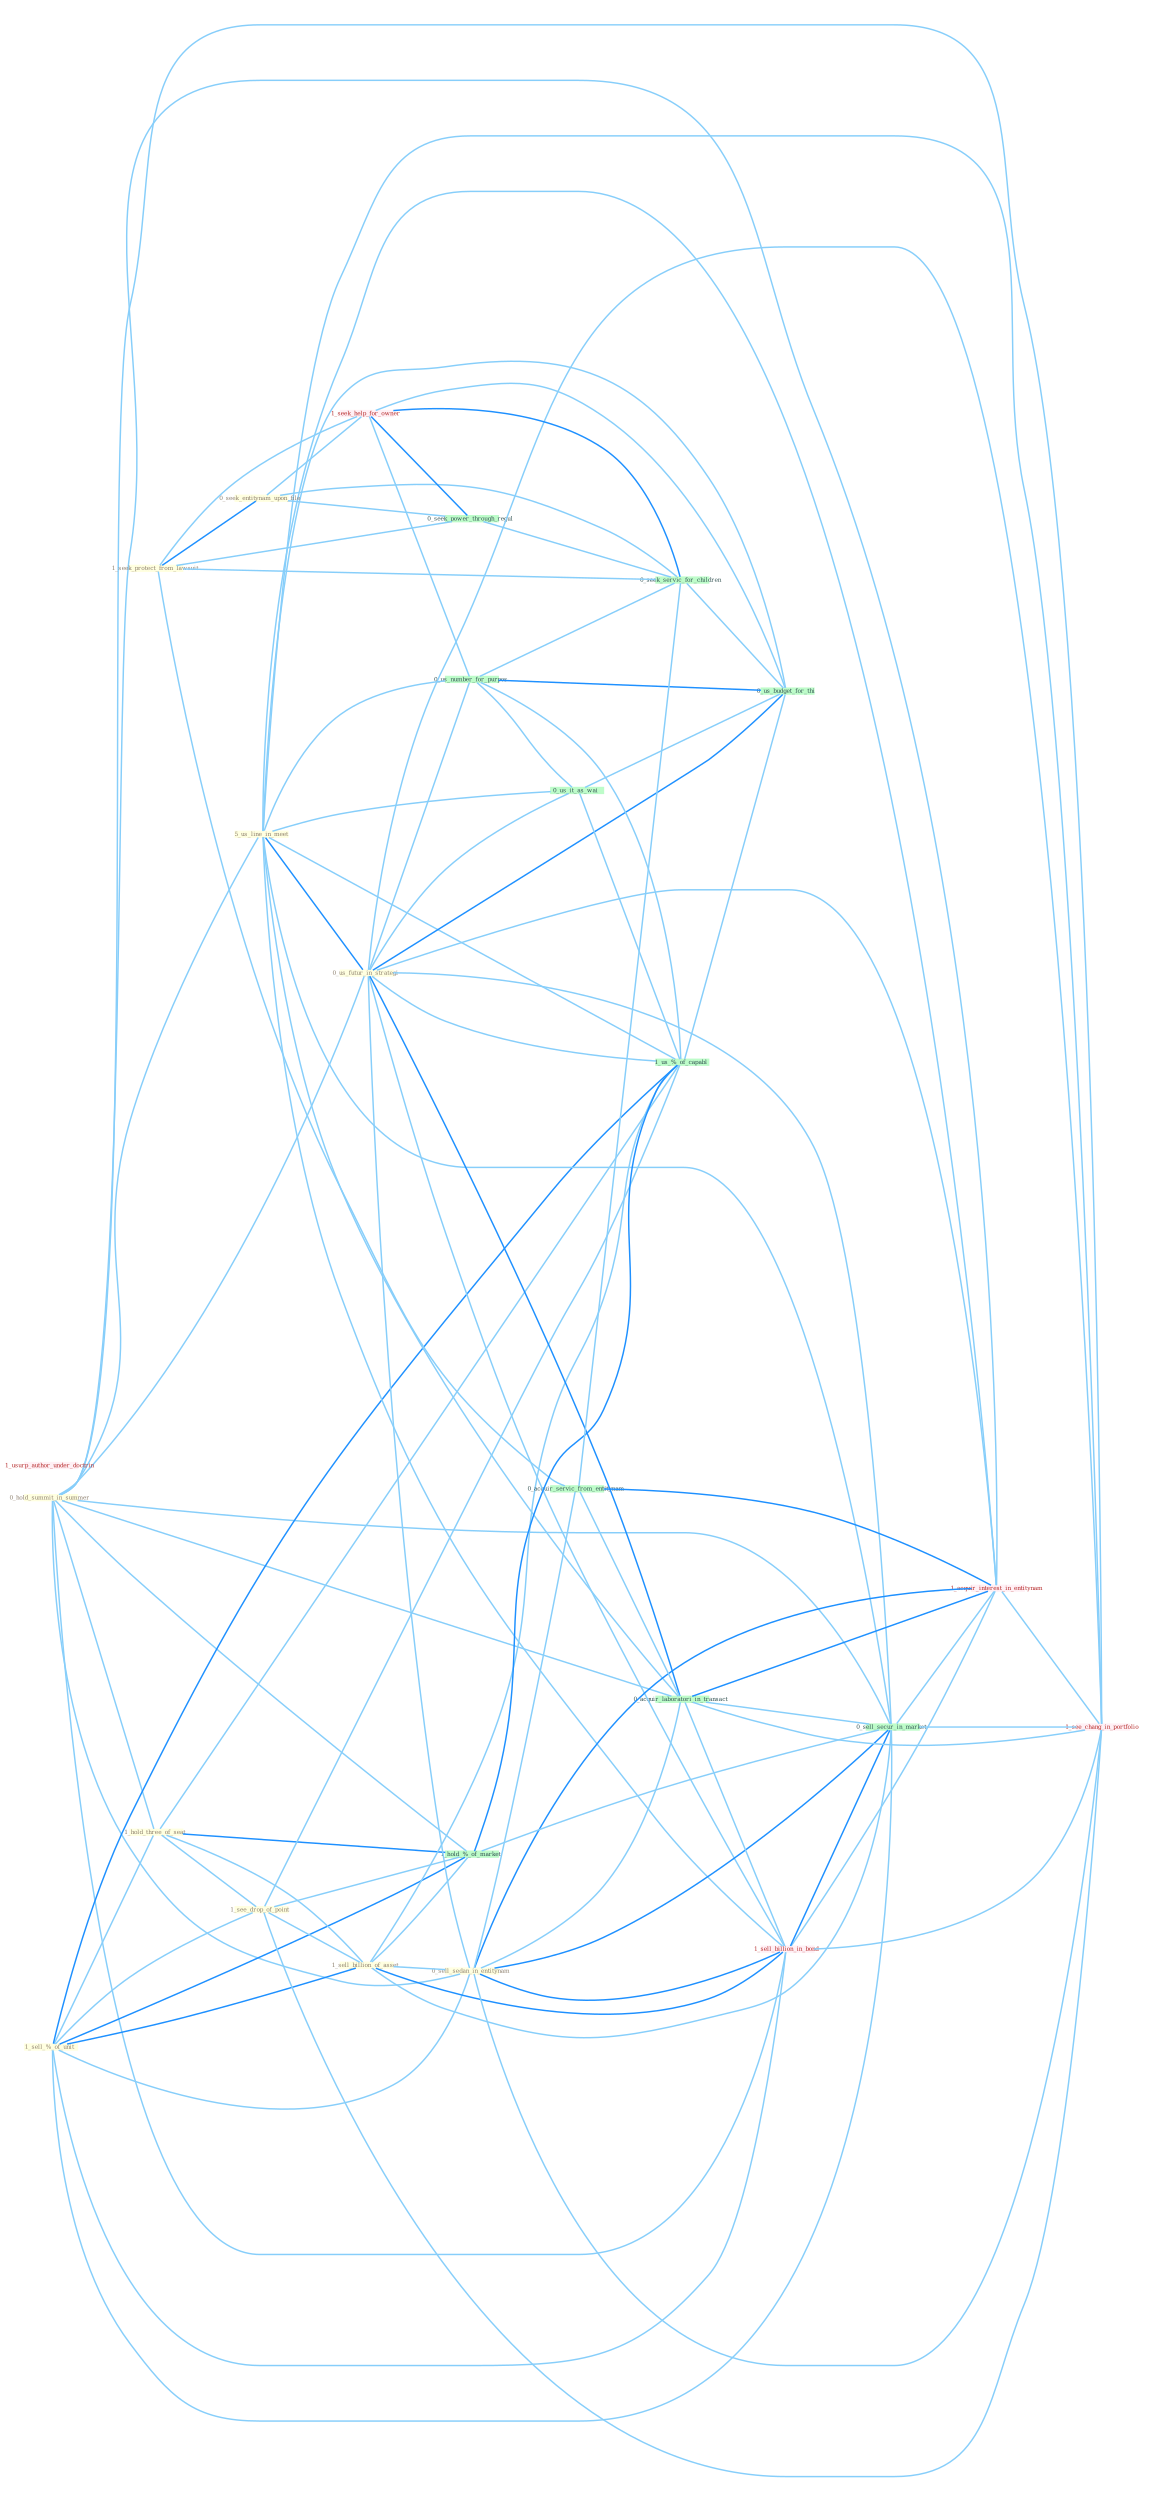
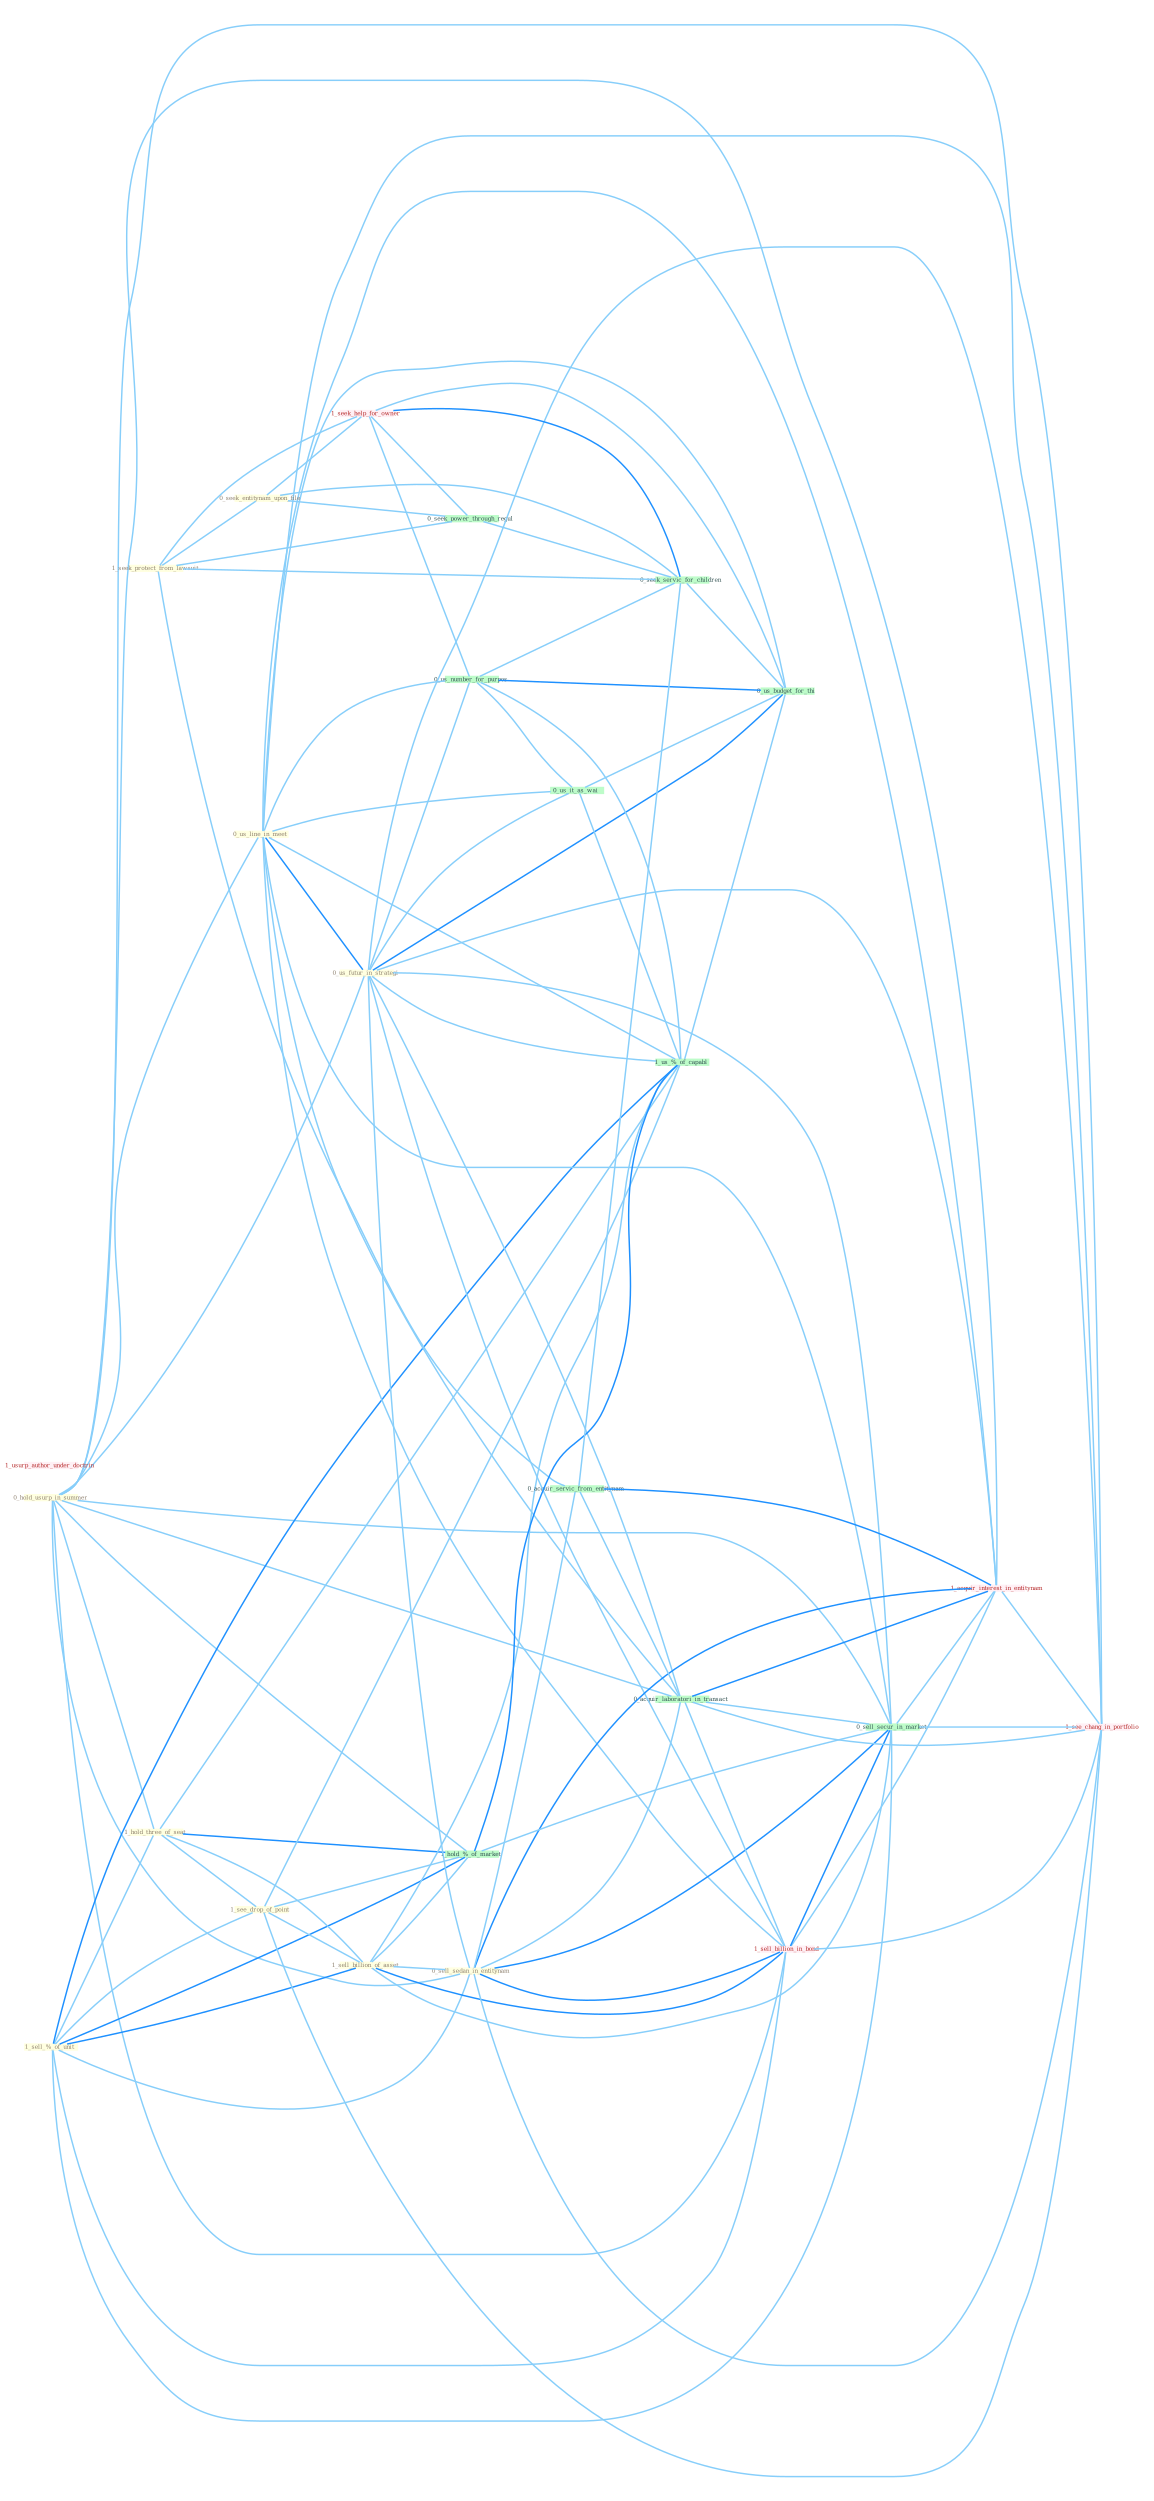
  graph {
    rankdir=LR
    node [color="#ffffe0" fixedsize=true fontcolor="#8b7d6b" fontsize=4 shape=polygon style=filled]
    edge [color="#87cefa" w=1]
-   "0_hold_summit_in_summer " [height=.06 width=.5]
+   "0_hold_summit_in_summer " [height=.06 width=.5 label="0_hold_usurp_in_summer"]
    "1_sell_%_of_unit " [height=.06 width=.5]
    "1_hold_three_of_seat " [height=.06 width=.5]
    "1_see_drop_of_point " [height=.06 width=.5]
-   "0_us_line_in_meet " [height=.06 width=.5 label="5_us_line_in_meet"]
+   "0_us_line_in_meet " [height=.06 width=.5]
    "1_sell_billion_of_asset " [height=.06 width=.5]
    "1_seek_protect_from_lawsuit " [height=.06 width=.5]
    "0_seek_entitynam_upon_file " [height=.06 width=.5]
    "0_us_futur_in_strategi " [height=.06 width=.5]
    "0_sell_sedan_in_entitynam " [height=.06 width=.5]
    "1_seek_help_for_owner " [color="#fff0f5" fontcolor="#b22222" height=.06 width=.5]
    "1_sell_billion_in_bond " [color="#fff0f5" fontcolor="#b22222" height=.06 width=.5]
    "1_usurp_author_under_doctrin " [color="#fff0f5" fontcolor="#b22222" height=.06 width=.5]
    "1_acquir_interest_in_entitynam " [color="#fff0f5" fontcolor="#b22222" height=.06 width=.5]
    "1_see_chang_in_portfolio " [color="#fff0f5" fontcolor="#b22222" height=.06 width=.5]
    "1_hold_%_of_market " [color="#BDFCC9" fontcolor="#2f4f4f" height=.06 width=.5]
    "0_acquir_laboratori_in_transact " [color="#BDFCC9" fontcolor="#2f4f4f" height=.06 width=.5]
    "0_sell_secur_in_market " [color="#BDFCC9" fontcolor="#2f4f4f" height=.06 width=.5]
    "1_us_%_of_capabl " [color="#BDFCC9" fontcolor="#2f4f4f" height=.06 width=.5]
    "0_us_number_for_purpos " [color="#BDFCC9" fontcolor="#2f4f4f" height=.06 width=.5]
    "0_us_it_as_wai " [color="#BDFCC9" fontcolor="#2f4f4f" height=.06 width=.5]
    "0_us_budget_for_thi " [color="#BDFCC9" fontcolor="#2f4f4f" height=.06 width=.5]
    "0_acquir_servic_from_entitynam " [color="#BDFCC9" fontcolor="#2f4f4f" height=.06 width=.5]
    "0_seek_power_through_regul " [color="#BDFCC9" fontcolor="#2f4f4f" height=.06 width=.5]
    "0_seek_servic_for_children " [color="#BDFCC9" fontcolor="#2f4f4f" height=.06 width=.5]
    subgraph sub_1 {
      "0_hold_summit_in_summer "
      "1_sell_%_of_unit "
      "1_hold_three_of_seat "
      "1_see_drop_of_point "
      "0_us_line_in_meet "
      "1_sell_billion_of_asset "
      "1_seek_protect_from_lawsuit "
      "0_seek_entitynam_upon_file "
      "0_us_futur_in_strategi "
      "0_sell_sedan_in_entitynam "
    }
    subgraph sub_2 {
      "1_seek_help_for_owner "
      "1_sell_billion_in_bond "
      "1_usurp_author_under_doctrin "
      "1_acquir_interest_in_entitynam "
      "1_see_chang_in_portfolio "
    }
    "0_hold_summit_in_summer " -- "1_hold_three_of_seat "
    "0_hold_summit_in_summer " -- "0_us_line_in_meet "
    "0_hold_summit_in_summer " -- "0_us_futur_in_strategi "
    "0_hold_summit_in_summer " -- "0_sell_sedan_in_entitynam "
    "0_hold_summit_in_summer " -- "1_sell_billion_in_bond "
    "0_hold_summit_in_summer " -- "1_acquir_interest_in_entitynam "
    "0_hold_summit_in_summer " -- "1_see_chang_in_portfolio "
    "0_hold_summit_in_summer " -- "1_hold_%_of_market "
    "0_hold_summit_in_summer " -- "0_acquir_laboratori_in_transact "
    "0_hold_summit_in_summer " -- "0_sell_secur_in_market "
    "1_sell_%_of_unit " -- "1_hold_three_of_seat "
    "1_sell_%_of_unit " -- "1_see_drop_of_point "
    "1_sell_%_of_unit " -- "1_sell_billion_of_asset " [color="#1e90ff" w=2]
    "1_sell_%_of_unit " -- "0_sell_sedan_in_entitynam "
    "1_sell_%_of_unit " -- "1_sell_billion_in_bond "
    "1_sell_%_of_unit " -- "1_hold_%_of_market " [color="#1e90ff" w=2]
    "1_sell_%_of_unit " -- "0_sell_secur_in_market "
    "1_sell_%_of_unit " -- "1_us_%_of_capabl " [color="#1e90ff" w=2]
    "1_hold_three_of_seat " -- "1_see_drop_of_point "
    "1_hold_three_of_seat " -- "1_sell_billion_of_asset "
    "1_hold_three_of_seat " -- "1_hold_%_of_market " [color="#1e90ff" w=2]
    "1_hold_three_of_seat " -- "1_us_%_of_capabl "
    "1_see_drop_of_point " -- "1_sell_billion_of_asset "
    "1_see_drop_of_point " -- "1_see_chang_in_portfolio "
    "1_see_drop_of_point " -- "1_hold_%_of_market "
    "1_see_drop_of_point " -- "1_us_%_of_capabl "
    "0_us_line_in_meet " -- "0_us_futur_in_strategi " [color="#1e90ff" w=2]
    "0_us_line_in_meet " -- "1_sell_billion_in_bond "
    "0_us_line_in_meet " -- "1_acquir_interest_in_entitynam "
    "0_us_line_in_meet " -- "1_see_chang_in_portfolio "
    "0_us_line_in_meet " -- "0_acquir_laboratori_in_transact "
    "0_us_line_in_meet " -- "0_sell_secur_in_market "
    "0_us_line_in_meet " -- "1_us_%_of_capabl "
    "0_us_line_in_meet " -- "0_us_number_for_purpos "
    "0_us_line_in_meet " -- "0_us_it_as_wai "
    "0_us_line_in_meet " -- "0_us_budget_for_thi "
    "1_sell_billion_of_asset " -- "0_sell_sedan_in_entitynam "
    "1_sell_billion_of_asset " -- "1_sell_billion_in_bond " [color="#1e90ff" w=2]
    "1_sell_billion_of_asset " -- "1_hold_%_of_market "
    "1_sell_billion_of_asset " -- "0_sell_secur_in_market "
    "1_sell_billion_of_asset " -- "1_us_%_of_capabl "
-   "1_seek_protect_from_lawsuit " -- "0_seek_entitynam_upon_file " [color="#1e90ff"]
+   "1_seek_protect_from_lawsuit " -- "0_seek_entitynam_upon_file "
    "1_seek_protect_from_lawsuit " -- "1_seek_help_for_owner "
    "1_seek_protect_from_lawsuit " -- "0_acquir_servic_from_entitynam "
    "1_seek_protect_from_lawsuit " -- "0_seek_power_through_regul "
    "1_seek_protect_from_lawsuit " -- "0_seek_servic_for_children "
    "0_seek_entitynam_upon_file " -- "1_seek_help_for_owner "
    "0_seek_entitynam_upon_file " -- "0_seek_power_through_regul "
    "0_seek_entitynam_upon_file " -- "0_seek_servic_for_children "
    "0_us_futur_in_strategi " -- "0_sell_sedan_in_entitynam "
    "0_us_futur_in_strategi " -- "1_sell_billion_in_bond "
    "0_us_futur_in_strategi " -- "1_acquir_interest_in_entitynam "
    "0_us_futur_in_strategi " -- "1_see_chang_in_portfolio "
-   "0_us_futur_in_strategi " -- "0_acquir_laboratori_in_transact " [color="#1e90ff"]
+   "0_us_futur_in_strategi " -- "0_acquir_laboratori_in_transact "
    "0_us_futur_in_strategi " -- "0_sell_secur_in_market "
    "0_us_futur_in_strategi " -- "1_us_%_of_capabl "
    "0_us_futur_in_strategi " -- "0_us_number_for_purpos "
    "0_us_futur_in_strategi " -- "0_us_it_as_wai "
    "0_us_futur_in_strategi " -- "0_us_budget_for_thi " [color="#1e90ff"]
    "0_sell_sedan_in_entitynam " -- "1_sell_billion_in_bond " [color="#1e90ff" w=2]
    "0_sell_sedan_in_entitynam " -- "1_acquir_interest_in_entitynam " [color="#1e90ff" w=2]
    "0_sell_sedan_in_entitynam " -- "1_see_chang_in_portfolio "
    "0_sell_sedan_in_entitynam " -- "0_acquir_laboratori_in_transact "
    "0_sell_sedan_in_entitynam " -- "0_sell_secur_in_market " [color="#1e90ff" w=2]
    "0_sell_sedan_in_entitynam " -- "0_acquir_servic_from_entitynam "
    "1_seek_help_for_owner " -- "0_us_number_for_purpos "
    "1_seek_help_for_owner " -- "0_us_budget_for_thi "
-   "1_seek_help_for_owner " -- "0_seek_power_through_regul " [color="#1e90ff"]
+   "1_seek_help_for_owner " -- "0_seek_power_through_regul "
    "1_seek_help_for_owner " -- "0_seek_servic_for_children " [color="#1e90ff" w=2]
    "1_sell_billion_in_bond " -- "1_acquir_interest_in_entitynam "
    "1_sell_billion_in_bond " -- "1_see_chang_in_portfolio "
    "1_sell_billion_in_bond " -- "0_sell_secur_in_market " [color="#1e90ff" w=2]
    "1_acquir_interest_in_entitynam " -- "1_see_chang_in_portfolio "
    "1_hold_%_of_market " -- "0_sell_secur_in_market "
    "1_hold_%_of_market " -- "1_us_%_of_capabl " [color="#1e90ff" w=2]
    "0_acquir_laboratori_in_transact " -- "1_sell_billion_in_bond "
    "0_acquir_laboratori_in_transact " -- "1_acquir_interest_in_entitynam " [color="#1e90ff" w=2]
    "0_acquir_laboratori_in_transact " -- "1_see_chang_in_portfolio "
    "0_acquir_laboratori_in_transact " -- "0_sell_secur_in_market "
    "0_sell_secur_in_market " -- "1_acquir_interest_in_entitynam "
    "0_sell_secur_in_market " -- "1_see_chang_in_portfolio "
    "1_us_%_of_capabl " -- "0_us_budget_for_thi "
    "0_us_number_for_purpos " -- "1_us_%_of_capabl "
    "0_us_number_for_purpos " -- "0_us_it_as_wai "
    "0_us_number_for_purpos " -- "0_us_budget_for_thi " [color="#1e90ff" w=2]
    "0_us_number_for_purpos " -- "0_seek_servic_for_children "
    "0_us_it_as_wai " -- "1_us_%_of_capabl "
    "0_us_it_as_wai " -- "0_us_budget_for_thi "
    "0_acquir_servic_from_entitynam " -- "1_acquir_interest_in_entitynam " [color="#1e90ff" w=2]
    "0_acquir_servic_from_entitynam " -- "0_acquir_laboratori_in_transact "
    "0_acquir_servic_from_entitynam " -- "0_seek_servic_for_children "
    "0_seek_power_through_regul " -- "0_seek_servic_for_children "
    "0_seek_servic_for_children " -- "0_us_budget_for_thi "
  }
